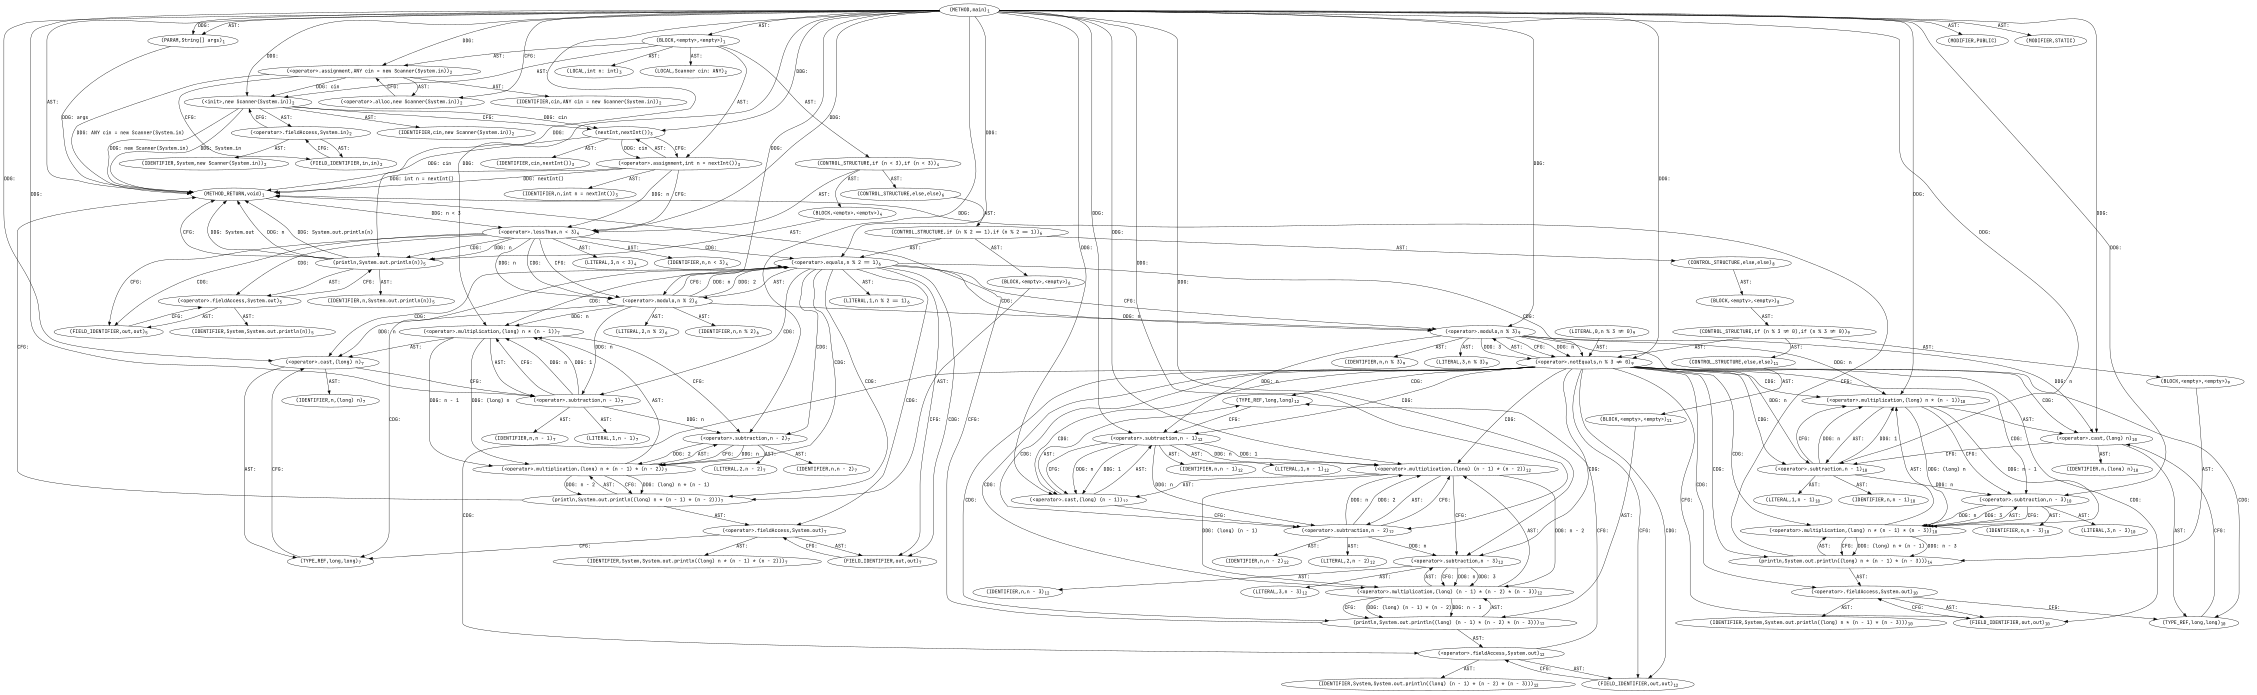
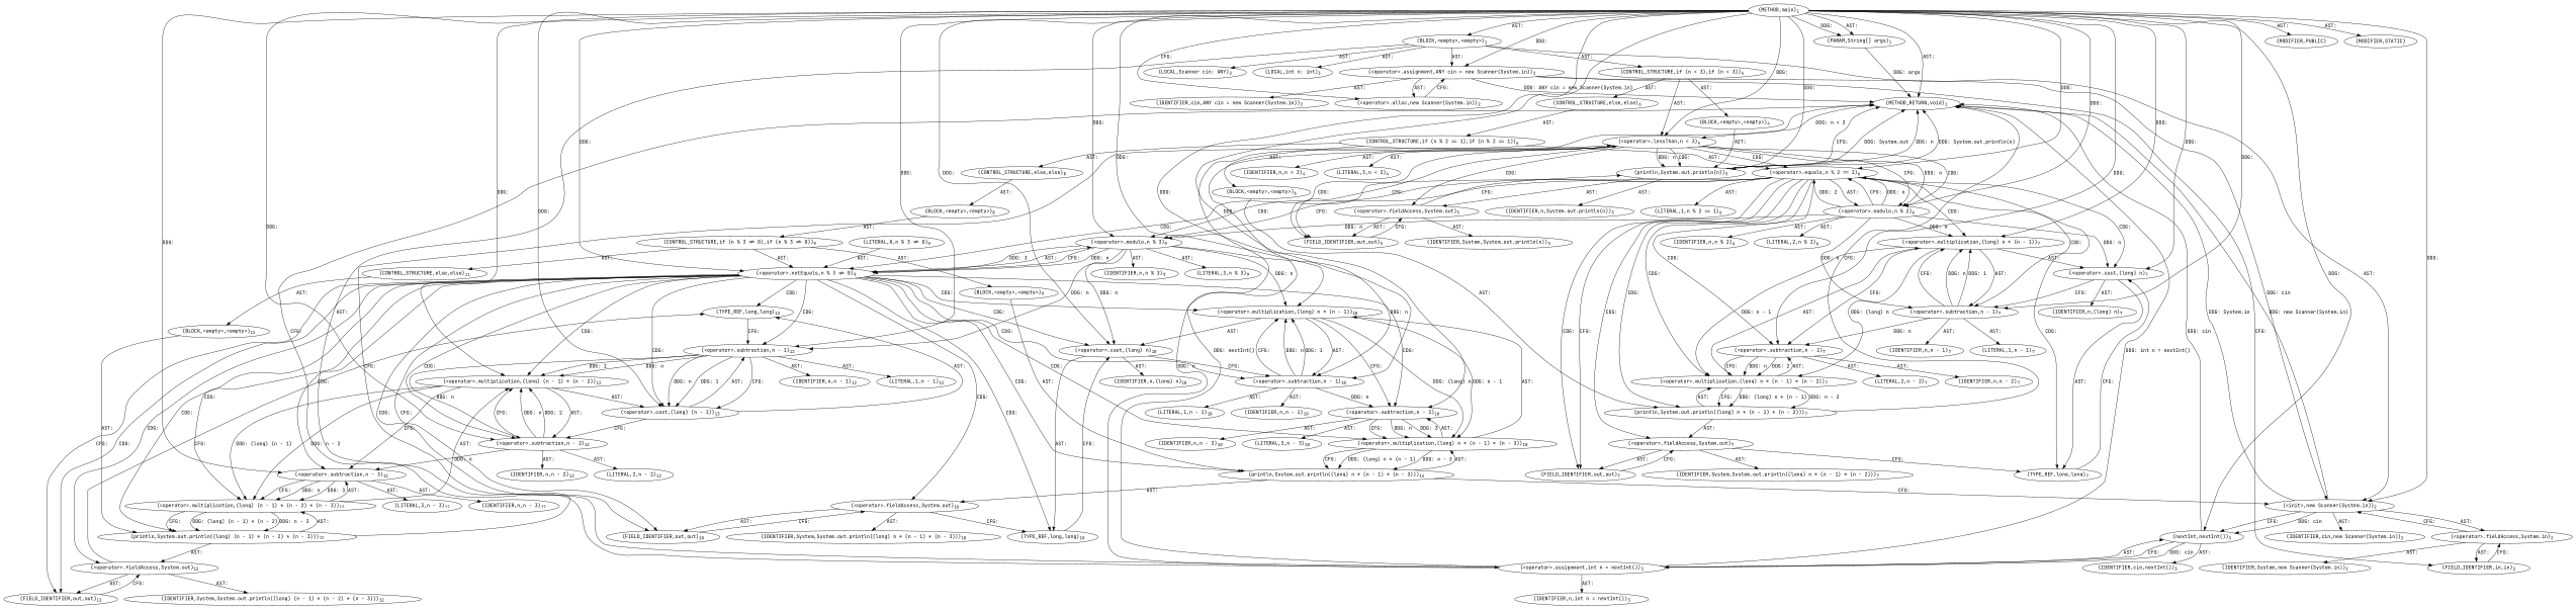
  digraph {
    fontname="JetBrains Mono"
    node [fontname="JetBrains Mono"]
    edge [fontname="JetBrains Mono"]
    n1 [label=<(METHOD,main)<SUB>1</SUB>>]
    n2 [label=<(PARAM,String[] args)<SUB>1</SUB>>]
    n3 [label=<(BLOCK,&lt;empty&gt;,&lt;empty&gt;)<SUB>1</SUB>>]
    n4 [label=<(&lt;operator&gt;.assignment,ANY cin = new Scanner(System.in))<SUB>2</SUB>>]
    n5 [label=<(&lt;operator&gt;.alloc,new Scanner(System.in))<SUB>2</SUB>>]
    n6 [label=<(&lt;init&gt;,new Scanner(System.in))<SUB>2</SUB>>]
    n7 [label=<(nextInt,nextInt())<SUB>3</SUB>>]
    n8 [label=<(&lt;operator&gt;.lessThan,n &lt; 3)<SUB>4</SUB>>]
    n9 [label=<(println,System.out.println(n))<SUB>5</SUB>>]
    n10 [label=<(&lt;operator&gt;.equals,n % 2 == 1)<SUB>6</SUB>>]
    n11 [label=<(&lt;operator&gt;.modulo,n % 2)<SUB>6</SUB>>]
    n12 [label=<(&lt;operator&gt;.multiplication,(long) n * (n - 1))<SUB>7</SUB>>]
    n13 [label=<(&lt;operator&gt;.cast,(long) n)<SUB>7</SUB>>]
    n14 [label=<(&lt;operator&gt;.subtraction,n - 1)<SUB>7</SUB>>]
    n15 [label=<(&lt;operator&gt;.subtraction,n - 2)<SUB>7</SUB>>]
    n16 [label=<(&lt;operator&gt;.notEquals,n % 3 != 0)<SUB>9</SUB>>]
    n17 [label=<(&lt;operator&gt;.modulo,n % 3)<SUB>9</SUB>>]
    n18 [label=<(&lt;operator&gt;.multiplication,(long) n * (n - 1))<SUB>10</SUB>>]
    n19 [label=<(&lt;operator&gt;.cast,(long) n)<SUB>10</SUB>>]
    n20 [label=<(&lt;operator&gt;.subtraction,n - 1)<SUB>10</SUB>>]
    n21 [label=<(&lt;operator&gt;.subtraction,n - 3)<SUB>10</SUB>>]
    n22 [label=<(&lt;operator&gt;.multiplication,(long) (n - 1) * (n - 2))<SUB>12</SUB>>]
-   n23 [label=<(&lt;operator&gt;.cast,(long) (n - 1))<SUB>12</SUB>>]
+   n23 [label=<(&lt;operator&gt;.cast,(long) (n - 1))<SUB>13</SUB>>]
    n24 [label=<(&lt;operator&gt;.subtraction,n - 1)<SUB>12</SUB>>]
    n25 [label=<(&lt;operator&gt;.subtraction,n - 2)<SUB>12</SUB>>]
    n26 [label=<(&lt;operator&gt;.subtraction,n - 3)<SUB>12</SUB>>]
    n27 [label=<(MODIFIER,PUBLIC)>]
    n28 [label=<(MODIFIER,STATIC)>]
    n29 [label=<(METHOD_RETURN,void)<SUB>1</SUB>>]
    n30 [label=<(LOCAL,Scanner cin: ANY)<SUB>2</SUB>>]
    n31 [label=<(LOCAL,int n: int)<SUB>3</SUB>>]
    n32 [label=<(&lt;operator&gt;.assignment,int n = nextInt())<SUB>3</SUB>>]
    n33 [label=<(CONTROL_STRUCTURE,if (n &lt; 3),if (n &lt; 3))<SUB>4</SUB>>]
    n34 [label=<(IDENTIFIER,cin,ANY cin = new Scanner(System.in))<SUB>2</SUB>>]
    n35 [label=<(FIELD_IDENTIFIER,in,in)<SUB>2</SUB>>]
    n36 [label=<(IDENTIFIER,cin,new Scanner(System.in))<SUB>2</SUB>>]
    n37 [label=<(&lt;operator&gt;.fieldAccess,System.in)<SUB>2</SUB>>]
    n38 [label=<(IDENTIFIER,cin,nextInt())<SUB>3</SUB>>]
    n39 [label=<(IDENTIFIER,n,n &lt; 3)<SUB>4</SUB>>]
    n40 [label=<(LITERAL,3,n &lt; 3)<SUB>4</SUB>>]
    n41 [label=<(&lt;operator&gt;.fieldAccess,System.out)<SUB>5</SUB>>]
    n42 [label=<(FIELD_IDENTIFIER,out,out)<SUB>5</SUB>>]
    n43 [label=<(IDENTIFIER,n,System.out.println(n))<SUB>5</SUB>>]
    n44 [label=<(LITERAL,1,n % 2 == 1)<SUB>6</SUB>>]
    n45 [label=<(println,System.out.println((long) n * (n - 1) * (n - 2)))<SUB>7</SUB>>]
    n46 [label=<(&lt;operator&gt;.fieldAccess,System.out)<SUB>7</SUB>>]
    n47 [label=<(FIELD_IDENTIFIER,out,out)<SUB>7</SUB>>]
    n48 [label=<(&lt;operator&gt;.multiplication,(long) n * (n - 1) * (n - 2))<SUB>7</SUB>>]
    n49 [label=<(TYPE_REF,long,long)<SUB>7</SUB>>]
    n50 [label=<(IDENTIFIER,n,n % 2)<SUB>6</SUB>>]
    n51 [label=<(LITERAL,2,n % 2)<SUB>6</SUB>>]
    n52 [label=<(IDENTIFIER,n,(long) n)<SUB>7</SUB>>]
    n53 [label=<(IDENTIFIER,n,n - 1)<SUB>7</SUB>>]
    n54 [label=<(LITERAL,1,n - 1)<SUB>7</SUB>>]
    n55 [label=<(IDENTIFIER,n,n - 2)<SUB>7</SUB>>]
    n56 [label=<(LITERAL,2,n - 2)<SUB>7</SUB>>]
    n57 [label=<(println,System.out.println((long) n * (n - 1) * (n - 3)))<SUB>14</SUB>>]
    n58 [label=<(&lt;operator&gt;.fieldAccess,System.out)<SUB>10</SUB>>]
    n59 [label=<(FIELD_IDENTIFIER,out,out)<SUB>10</SUB>>]
    n60 [label=<(&lt;operator&gt;.multiplication,(long) n * (n - 1) * (n - 3))<SUB>10</SUB>>]
    n61 [label=<(TYPE_REF,long,long)<SUB>10</SUB>>]
    n62 [label=<(println,System.out.println((long) (n - 1) * (n - 2) * (n - 3)))<SUB>12</SUB>>]
    n63 [label=<(&lt;operator&gt;.fieldAccess,System.out)<SUB>12</SUB>>]
    n64 [label=<(FIELD_IDENTIFIER,out,out)<SUB>12</SUB>>]
    n65 [label=<(&lt;operator&gt;.multiplication,(long) (n - 1) * (n - 2) * (n - 3))<SUB>12</SUB>>]
    n66 [label=<(TYPE_REF,long,long)<SUB>12</SUB>>]
    n67 [label=<(IDENTIFIER,n,n % 3)<SUB>9</SUB>>]
    n68 [label=<(LITERAL,3,n % 3)<SUB>9</SUB>>]
    n69 [label=<(IDENTIFIER,n,(long) n)<SUB>10</SUB>>]
    n70 [label=<(IDENTIFIER,n,n - 1)<SUB>10</SUB>>]
    n71 [label=<(LITERAL,1,n - 1)<SUB>10</SUB>>]
    n72 [label=<(IDENTIFIER,n,n - 3)<SUB>10</SUB>>]
    n73 [label=<(LITERAL,3,n - 3)<SUB>10</SUB>>]
    n74 [label=<(IDENTIFIER,n,n - 1)<SUB>12</SUB>>]
    n75 [label=<(LITERAL,1,n - 1)<SUB>12</SUB>>]
    n76 [label=<(IDENTIFIER,n,n - 2)<SUB>12</SUB>>]
    n77 [label=<(LITERAL,2,n - 2)<SUB>12</SUB>>]
    n78 [label=<(IDENTIFIER,n,n - 3)<SUB>12</SUB>>]
    n79 [label=<(LITERAL,3,n - 3)<SUB>12</SUB>>]
    n80 [label=<(IDENTIFIER,n,int n = nextInt())<SUB>3</SUB>>]
    n81 [label=<(BLOCK,&lt;empty&gt;,&lt;empty&gt;)<SUB>4</SUB>>]
    n82 [label=<(CONTROL_STRUCTURE,else,else)<SUB>6</SUB>>]
    n83 [label=<(IDENTIFIER,System,new Scanner(System.in))<SUB>2</SUB>>]
    n84 [label=<(CONTROL_STRUCTURE,if (n % 2 == 1),if (n % 2 == 1))<SUB>6</SUB>>]
    n85 [label=<(IDENTIFIER,System,System.out.println(n))<SUB>5</SUB>>]
    n86 [label=<(BLOCK,&lt;empty&gt;,&lt;empty&gt;)<SUB>6</SUB>>]
    n87 [label=<(CONTROL_STRUCTURE,else,else)<SUB>8</SUB>>]
    n88 [label=<(BLOCK,&lt;empty&gt;,&lt;empty&gt;)<SUB>8</SUB>>]
    n89 [label=<(IDENTIFIER,System,System.out.println((long) n * (n - 1) * (n - 2)))<SUB>7</SUB>>]
    n90 [label=<(CONTROL_STRUCTURE,if (n % 3 != 0),if (n % 3 != 0))<SUB>9</SUB>>]
    n91 [label=<(BLOCK,&lt;empty&gt;,&lt;empty&gt;)<SUB>9</SUB>>]
    n92 [label=<(CONTROL_STRUCTURE,else,else)<SUB>11</SUB>>]
    n93 [label=<(BLOCK,&lt;empty&gt;,&lt;empty&gt;)<SUB>11</SUB>>]
    n94 [label=<(LITERAL,0,n % 3 != 0)<SUB>9</SUB>>]
    n95 [label=<(IDENTIFIER,System,System.out.println((long) n * (n - 1) * (n - 3)))<SUB>10</SUB>>]
    n96 [label=<(IDENTIFIER,System,System.out.println((long) (n - 1) * (n - 2) * (n - 3)))<SUB>12</SUB>>]
    n1 -> n2 [label="AST: "]
    n1 -> n2 [label="DDG: "]
    n1 -> n3 [label="AST: "]
    n1 -> n4 [label="DDG: "]
    n1 -> n5 [label="CFG: "]
    n1 -> n6 [label="DDG: "]
    n1 -> n7 [label="DDG: "]
    n1 -> n8 [label="DDG: "]
    n1 -> n9 [label="DDG: "]
    n1 -> n10 [label="DDG: "]
    n1 -> n11 [label="DDG: "]
    n1 -> n12 [label="DDG: "]
    n1 -> n13 [label="DDG: "]
    n1 -> n14 [label="DDG: "]
    n1 -> n15 [label="DDG: "]
    n1 -> n16 [label="DDG: "]
    n1 -> n17 [label="DDG: "]
    n1 -> n18 [label="DDG: "]
    n1 -> n19 [label="DDG: "]
    n1 -> n20 [label="DDG: "]
    n1 -> n21 [label="DDG: "]
    n1 -> n22 [label="DDG: "]
    n1 -> n23 [label="DDG: "]
    n1 -> n24 [label="DDG: "]
    n1 -> n25 [label="DDG: "]
    n1 -> n26 [label="DDG: "]
    n1 -> n27 [label="AST: "]
    n1 -> n28 [label="AST: "]
    n1 -> n29 [label="AST: "]
    n2 -> n29 [label="DDG: args"]
    n3 -> n4 [label="AST: "]
    n3 -> n6 [label="AST: "]
    n3 -> n30 [label="AST: "]
    n3 -> n31 [label="AST: "]
    n3 -> n32 [label="AST: "]
    n3 -> n33 [label="AST: "]
    n4 -> n5 [label="AST: "]
    n4 -> n6 [label="DDG: cin"]
    n4 -> n29 [label="DDG: ANY cin = new Scanner(System.in)"]
    n4 -> n34 [label="AST: "]
    n4 -> n35 [label="CFG: "]
    n5 -> n4 [label="CFG: "]
    n6 -> n7 [label="CFG: "]
    n6 -> n7 [label="DDG: cin"]
    n6 -> n29 [label="DDG: System.in"]
    n6 -> n29 [label="DDG: new Scanner(System.in)"]
    n6 -> n36 [label="AST: "]
    n6 -> n37 [label="AST: "]
    n7 -> n29 [label="DDG: cin"]
    n7 -> n32 [label="CFG: "]
    n7 -> n32 [label="DDG: cin"]
    n7 -> n38 [label="AST: "]
    n8 -> n9 [label="DDG: n"]
    n8 -> n9 [label="CDG: "]
    n8 -> n10 [label="CDG: "]
    n8 -> n11 [label="CFG: "]
    n8 -> n11 [label="DDG: n"]
    n8 -> n11 [label="CDG: "]
    n8 -> n39 [label="AST: "]
    n8 -> n40 [label="AST: "]
    n8 -> n41 [label="CDG: "]
    n8 -> n42 [label="CFG: "]
    n8 -> n42 [label="CDG: "]
    n9 -> n29 [label="CFG: "]
    n9 -> n29 [label="DDG: System.out"]
    n9 -> n29 [label="DDG: n"]
    n9 -> n29 [label="DDG: System.out.println(n)"]
    n9 -> n41 [label="AST: "]
    n9 -> n43 [label="AST: "]
    n10 -> n11 [label="AST: "]
    n10 -> n12 [label="CDG: "]
    n10 -> n13 [label="CDG: "]
    n10 -> n14 [label="CDG: "]
    n10 -> n15 [label="CDG: "]
    n10 -> n16 [label="CDG: "]
    n10 -> n17 [label="CFG: "]
    n10 -> n17 [label="CDG: "]
    n10 -> n44 [label="AST: "]
    n10 -> n45 [label="CDG: "]
    n10 -> n46 [label="CDG: "]
    n10 -> n47 [label="CFG: "]
    n10 -> n47 [label="CDG: "]
    n10 -> n48 [label="CDG: "]
    n10 -> n49 [label="CDG: "]
    n11 -> n10 [label="CFG: "]
    n11 -> n10 [label="DDG: n"]
    n11 -> n10 [label="DDG: 2"]
    n11 -> n12 [label="DDG: n"]
    n11 -> n13 [label="DDG: n"]
    n11 -> n14 [label="DDG: n"]
    n11 -> n17 [label="DDG: n"]
    n11 -> n50 [label="AST: "]
    n11 -> n51 [label="AST: "]
    n12 -> n13 [label="AST: "]
    n12 -> n14 [label="AST: "]
    n12 -> n15 [label="CFG: "]
    n12 -> n48 [label="DDG: (long) n"]
    n12 -> n48 [label="DDG: n - 1"]
    n13 -> n14 [label="CFG: "]
    n13 -> n49 [label="AST: "]
    n13 -> n52 [label="AST: "]
    n14 -> n12 [label="CFG: "]
    n14 -> n12 [label="DDG: n"]
    n14 -> n12 [label="DDG: 1"]
    n14 -> n15 [label="DDG: n"]
    n14 -> n53 [label="AST: "]
    n14 -> n54 [label="AST: "]
    n15 -> n48 [label="CFG: "]
    n15 -> n48 [label="DDG: n"]
    n15 -> n48 [label="DDG: 2"]
    n15 -> n55 [label="AST: "]
    n15 -> n56 [label="AST: "]
    n16 -> n17 [label="AST: "]
    n16 -> n18 [label="CDG: "]
    n16 -> n19 [label="CDG: "]
    n16 -> n20 [label="CDG: "]
    n16 -> n21 [label="CDG: "]
    n16 -> n22 [label="CDG: "]
    n16 -> n23 [label="CDG: "]
    n16 -> n24 [label="CDG: "]
    n16 -> n25 [label="CDG: "]
    n16 -> n26 [label="CDG: "]
    n16 -> n57 [label="CDG: "]
    n16 -> n58 [label="CDG: "]
    n16 -> n59 [label="CFG: "]
    n16 -> n59 [label="CDG: "]
    n16 -> n60 [label="CDG: "]
    n16 -> n61 [label="CDG: "]
    n16 -> n62 [label="CDG: "]
    n16 -> n63 [label="CDG: "]
    n16 -> n64 [label="CFG: "]
    n16 -> n64 [label="CDG: "]
    n16 -> n65 [label="CDG: "]
    n16 -> n66 [label="CDG: "]
    n17 -> n16 [label="CFG: "]
    n17 -> n16 [label="DDG: n"]
    n17 -> n16 [label="DDG: 3"]
    n17 -> n18 [label="DDG: n"]
    n17 -> n19 [label="DDG: n"]
    n17 -> n20 [label="DDG: n"]
    n17 -> n24 [label="DDG: n"]
    n17 -> n67 [label="AST: "]
    n17 -> n68 [label="AST: "]
    n18 -> n19 [label="AST: "]
    n18 -> n20 [label="AST: "]
    n18 -> n21 [label="CFG: "]
    n18 -> n60 [label="DDG: (long) n"]
    n18 -> n60 [label="DDG: n - 1"]
    n19 -> n20 [label="CFG: "]
    n19 -> n61 [label="AST: "]
    n19 -> n69 [label="AST: "]
    n20 -> n18 [label="CFG: "]
    n20 -> n18 [label="DDG: n"]
    n20 -> n18 [label="DDG: 1"]
    n20 -> n21 [label="DDG: n"]
    n20 -> n70 [label="AST: "]
    n20 -> n71 [label="AST: "]
    n21 -> n60 [label="CFG: "]
    n21 -> n60 [label="DDG: n"]
    n21 -> n60 [label="DDG: 3"]
    n21 -> n72 [label="AST: "]
    n21 -> n73 [label="AST: "]
    n22 -> n23 [label="AST: "]
    n22 -> n25 [label="AST: "]
    n22 -> n26 [label="CFG: "]
    n22 -> n65 [label="DDG: (long) (n - 1)"]
    n22 -> n65 [label="DDG: n - 2"]
    n23 -> n24 [label="AST: "]
    n23 -> n25 [label="CFG: "]
    n23 -> n66 [label="AST: "]
    n24 -> n22 [label="DDG: n"]
    n24 -> n22 [label="DDG: 1"]
    n24 -> n23 [label="CFG: "]
    n24 -> n23 [label="DDG: n"]
    n24 -> n23 [label="DDG: 1"]
    n24 -> n25 [label="DDG: n"]
    n24 -> n74 [label="AST: "]
    n24 -> n75 [label="AST: "]
    n25 -> n22 [label="CFG: "]
    n25 -> n22 [label="DDG: n"]
    n25 -> n22 [label="DDG: 2"]
    n25 -> n26 [label="DDG: n"]
    n25 -> n76 [label="AST: "]
    n25 -> n77 [label="AST: "]
    n26 -> n65 [label="CFG: "]
    n26 -> n65 [label="DDG: n"]
    n26 -> n65 [label="DDG: 3"]
    n26 -> n78 [label="AST: "]
    n26 -> n79 [label="AST: "]
    n29 -> n8 [label="DDG: n &lt; 3"]
    n32 -> n7 [label="AST: "]
    n32 -> n8 [label="CFG: "]
    n32 -> n8 [label="DDG: n"]
    n32 -> n29 [label="DDG: nextInt()"]
    n32 -> n29 [label="DDG: int n = nextInt()"]
    n32 -> n80 [label="AST: "]
    n33 -> n8 [label="AST: "]
    n33 -> n81 [label="AST: "]
    n33 -> n82 [label="AST: "]
    n35 -> n37 [label="CFG: "]
    n37 -> n6 [label="CFG: "]
    n37 -> n35 [label="AST: "]
    n37 -> n83 [label="AST: "]
    n41 -> n9 [label="CFG: "]
    n41 -> n42 [label="AST: "]
    n41 -> n85 [label="AST: "]
    n42 -> n41 [label="CFG: "]
    n45 -> n29 [label="CFG: "]
    n45 -> n46 [label="AST: "]
    n45 -> n48 [label="AST: "]
    n46 -> n47 [label="AST: "]
    n46 -> n49 [label="CFG: "]
    n46 -> n89 [label="AST: "]
    n47 -> n46 [label="CFG: "]
    n48 -> n12 [label="AST: "]
    n48 -> n15 [label="AST: "]
    n48 -> n45 [label="CFG: "]
    n48 -> n45 [label="DDG: (long) n * (n - 1)"]
    n48 -> n45 [label="DDG: n - 2"]
    n49 -> n13 [label="CFG: "]
-   n57 -> n29 [label="CFG: "]
+   n57 -> n6 [label="CFG: "]
    n57 -> n58 [label="AST: "]
    n57 -> n60 [label="AST: "]
    n58 -> n59 [label="AST: "]
    n58 -> n61 [label="CFG: "]
    n58 -> n95 [label="AST: "]
    n59 -> n58 [label="CFG: "]
    n60 -> n18 [label="AST: "]
    n60 -> n21 [label="AST: "]
    n60 -> n57 [label="CFG: "]
    n60 -> n57 [label="DDG: (long) n * (n - 1)"]
    n60 -> n57 [label="DDG: n - 3"]
    n61 -> n19 [label="CFG: "]
    n62 -> n29 [label="CFG: "]
    n62 -> n63 [label="AST: "]
    n62 -> n65 [label="AST: "]
    n63 -> n64 [label="AST: "]
    n63 -> n66 [label="CFG: "]
    n63 -> n96 [label="AST: "]
    n64 -> n63 [label="CFG: "]
    n65 -> n22 [label="AST: "]
    n65 -> n26 [label="AST: "]
    n65 -> n62 [label="CFG: "]
    n65 -> n62 [label="DDG: (long) (n - 1) * (n - 2)"]
    n65 -> n62 [label="DDG: n - 3"]
    n66 -> n24 [label="CFG: "]
    n81 -> n9 [label="AST: "]
    n82 -> n84 [label="AST: "]
    n84 -> n10 [label="AST: "]
    n84 -> n86 [label="AST: "]
    n84 -> n87 [label="AST: "]
    n86 -> n45 [label="AST: "]
    n87 -> n88 [label="AST: "]
    n88 -> n90 [label="AST: "]
    n90 -> n16 [label="AST: "]
    n90 -> n91 [label="AST: "]
    n90 -> n92 [label="AST: "]
    n91 -> n57 [label="AST: "]
    n92 -> n93 [label="AST: "]
    n93 -> n62 [label="AST: "]
    n94 -> n16 [label="AST: "]
  }
